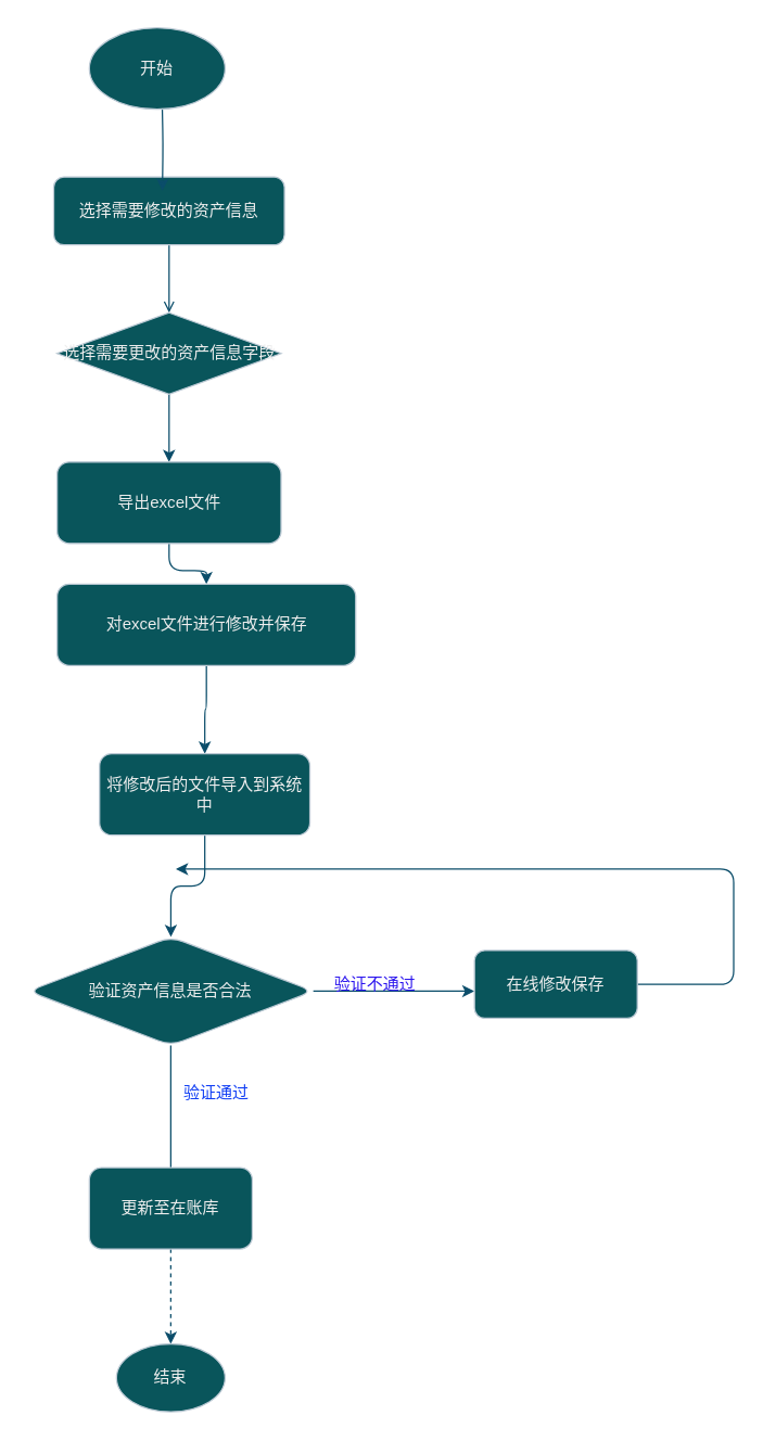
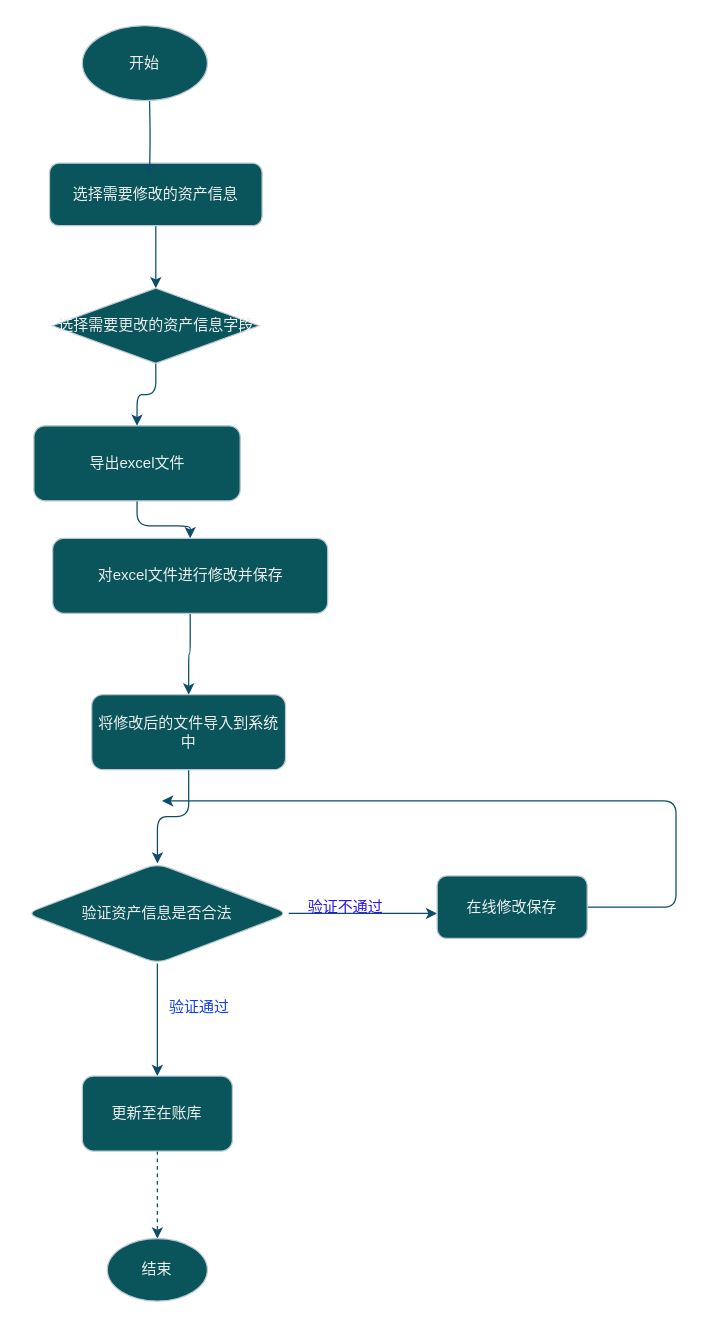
  <mxCell id="0" />
  <mxCell id="1" parent="0" />
- <mxCell id="2" value="" style="edgeStyle=orthogonalEdgeStyle;rounded=1;orthogonalLoop=1;jettySize=auto;html=1;labelBackgroundColor=none;strokeColor=#0B4D6A;fontColor=default;endArrow=open;" edge="1" parent="1" source="3" target="5"><mxGeometry relative="1" as="geometry" /></mxCell>
+ <mxCell id="2" value="" style="edgeStyle=orthogonalEdgeStyle;rounded=1;orthogonalLoop=1;jettySize=auto;html=1;labelBackgroundColor=none;strokeColor=#0B4D6A;fontColor=default;" edge="1" parent="1" source="3" target="5"><mxGeometry relative="1" as="geometry" /></mxCell>
  <mxCell id="3" value="选择需要修改的资产信息" style="rounded=1;whiteSpace=wrap;html=1;labelBackgroundColor=none;fillColor=#09555B;strokeColor=#BAC8D3;fontColor=#EEEEEE;" vertex="1" parent="1"><mxGeometry x="39" y="130" width="170" height="50" as="geometry" /></mxCell>
  <mxCell id="4" value="" style="edgeStyle=orthogonalEdgeStyle;rounded=1;orthogonalLoop=1;jettySize=auto;html=1;labelBackgroundColor=none;strokeColor=#0B4D6A;fontColor=default;" edge="1" parent="1" source="5" target="8"><mxGeometry relative="1" as="geometry" /></mxCell>
  <mxCell id="5" value="选择需要更改的资产信息字段" style="rhombus;whiteSpace=wrap;html=1;labelBackgroundColor=none;fillColor=#09555B;strokeColor=#BAC8D3;fontColor=#EEEEEE;" vertex="1" parent="1"><mxGeometry x="41.5" y="230" width="165" height="60" as="geometry" /></mxCell>
  <mxCell id="6" style="edgeStyle=orthogonalEdgeStyle;rounded=1;orthogonalLoop=1;jettySize=auto;html=1;exitX=0.5;exitY=1;exitDx=0;exitDy=0;entryX=0.471;entryY=0.2;entryDx=0;entryDy=0;entryPerimeter=0;labelBackgroundColor=none;strokeColor=#0B4D6A;fontColor=default;" edge="1" parent="1" target="3"><mxGeometry relative="1" as="geometry"><mxPoint x="119" y="80" as="sourcePoint" /></mxGeometry></mxCell>
  <mxCell id="7" value="" style="edgeStyle=orthogonalEdgeStyle;rounded=1;orthogonalLoop=1;jettySize=auto;html=1;labelBackgroundColor=none;strokeColor=#0B4D6A;fontColor=default;" edge="1" parent="1" source="8" target="10"><mxGeometry relative="1" as="geometry" /></mxCell>
- <mxCell id="8" value="导出excel文件" style="whiteSpace=wrap;html=1;rounded=1;labelBackgroundColor=none;fillColor=#09555B;strokeColor=#BAC8D3;fontColor=#EEEEEE;" vertex="1" parent="1"><mxGeometry x="41.5" y="340" width="165" height="60" as="geometry" /></mxCell>
+ <mxCell id="8" value="导出excel文件" style="whiteSpace=wrap;html=1;rounded=1;labelBackgroundColor=none;fillColor=#09555B;strokeColor=#BAC8D3;fontColor=#EEEEEE;" vertex="1" parent="1"><mxGeometry x="26.5" y="340" width="165" height="60" as="geometry" /></mxCell>
  <mxCell id="9" value="" style="edgeStyle=orthogonalEdgeStyle;rounded=1;orthogonalLoop=1;jettySize=auto;html=1;labelBackgroundColor=none;strokeColor=#0B4D6A;fontColor=default;" edge="1" parent="1" source="10" target="12"><mxGeometry relative="1" as="geometry" /></mxCell>
  <mxCell id="10" value="对excel文件进行修改并保存" style="whiteSpace=wrap;html=1;rounded=1;labelBackgroundColor=none;fillColor=#09555B;strokeColor=#BAC8D3;fontColor=#EEEEEE;" vertex="1" parent="1"><mxGeometry x="41.5" y="430" width="220" height="60" as="geometry" /></mxCell>
  <mxCell id="11" value="" style="edgeStyle=orthogonalEdgeStyle;rounded=1;orthogonalLoop=1;jettySize=auto;html=1;labelBackgroundColor=none;strokeColor=#0B4D6A;fontColor=default;" edge="1" parent="1" source="12" target="15"><mxGeometry relative="1" as="geometry" /></mxCell>
  <mxCell id="12" value="将修改后的文件导入到系统中" style="whiteSpace=wrap;html=1;rounded=1;labelBackgroundColor=none;fillColor=#09555B;strokeColor=#BAC8D3;fontColor=#EEEEEE;" vertex="1" parent="1"><mxGeometry x="72.75" y="555" width="155" height="60" as="geometry" /></mxCell>
- <mxCell id="13" value="" style="edgeStyle=orthogonalEdgeStyle;rounded=1;orthogonalLoop=1;jettySize=auto;html=1;labelBackgroundColor=none;strokeColor=#0B4D6A;fontColor=default;endArrow=none;" edge="1" parent="1" source="15" target="17"><mxGeometry relative="1" as="geometry" /></mxCell>
+ <mxCell id="13" value="" style="edgeStyle=orthogonalEdgeStyle;rounded=1;orthogonalLoop=1;jettySize=auto;html=1;labelBackgroundColor=none;strokeColor=#0B4D6A;fontColor=default;" edge="1" parent="1" source="15" target="17"><mxGeometry relative="1" as="geometry" /></mxCell>
  <mxCell id="14" style="edgeStyle=orthogonalEdgeStyle;rounded=1;orthogonalLoop=1;jettySize=auto;html=1;exitX=1;exitY=0.5;exitDx=0;exitDy=0;labelBackgroundColor=none;strokeColor=#0B4D6A;fontColor=default;" edge="1" parent="1" source="15"><mxGeometry relative="1" as="geometry"><mxPoint x="349" y="730" as="targetPoint" /></mxGeometry></mxCell>
  <mxCell id="15" value="验证资产信息是否合法" style="rhombus;whiteSpace=wrap;html=1;rounded=1;labelBackgroundColor=none;fillColor=#09555B;strokeColor=#BAC8D3;fontColor=#EEEEEE;" vertex="1" parent="1"><mxGeometry x="20.25" y="690" width="210" height="80" as="geometry" /></mxCell>
  <mxCell id="16" value="" style="edgeStyle=orthogonalEdgeStyle;rounded=1;orthogonalLoop=1;jettySize=auto;html=1;labelBackgroundColor=none;strokeColor=#0B4D6A;fontColor=default;dashed=1;" edge="1" parent="1" source="17" target="19"><mxGeometry relative="1" as="geometry" /></mxCell>
  <mxCell id="17" value="更新至在账库" style="whiteSpace=wrap;html=1;rounded=1;labelBackgroundColor=none;fillColor=#09555B;strokeColor=#BAC8D3;fontColor=#EEEEEE;" vertex="1" parent="1"><mxGeometry x="65.25" y="860" width="120" height="60" as="geometry" /></mxCell>
  <mxCell id="18" value="验证通过" style="text;html=1;align=center;verticalAlign=middle;whiteSpace=wrap;rounded=1;labelBackgroundColor=none;fontColor=#103ef4;" vertex="1" parent="1"><mxGeometry x="129" y="790" width="60" height="30" as="geometry" /></mxCell>
  <mxCell id="19" value="结束" style="ellipse;whiteSpace=wrap;html=1;rounded=1;labelBackgroundColor=none;fillColor=#09555B;strokeColor=#BAC8D3;fontColor=#EEEEEE;" vertex="1" parent="1"><mxGeometry x="85.25" y="990" width="80" height="50" as="geometry" /></mxCell>
  <mxCell id="20" value="开始" style="ellipse;whiteSpace=wrap;html=1;labelBackgroundColor=none;fillColor=#09555B;strokeColor=#BAC8D3;fontColor=#EEEEEE;rounded=1;" vertex="1" parent="1"><mxGeometry x="65.25" y="20" width="100" height="60" as="geometry" /></mxCell>
  <mxCell id="21" value="验证不通过" style="text;html=1;align=center;verticalAlign=middle;whiteSpace=wrap;rounded=1;labelBackgroundColor=none;fontColor=#2B15EE;" vertex="1" parent="1"><mxGeometry x="238" y="710" width="76" height="30" as="geometry" /></mxCell>
  <mxCell id="22" style="edgeStyle=orthogonalEdgeStyle;rounded=1;orthogonalLoop=1;jettySize=auto;html=1;labelBackgroundColor=none;strokeColor=#0B4D6A;fontColor=default;" edge="1" parent="1" source="23"><mxGeometry relative="1" as="geometry"><mxPoint x="129" y="640" as="targetPoint" /><Array as="points"><mxPoint x="540" y="725" /></Array></mxGeometry></mxCell>
  <mxCell id="23" value="在线修改保存" style="rounded=1;whiteSpace=wrap;html=1;labelBackgroundColor=none;fillColor=#09555B;strokeColor=#BAC8D3;fontColor=#EEEEEE;" vertex="1" parent="1"><mxGeometry x="349" y="700" width="120" height="50" as="geometry" /></mxCell>
